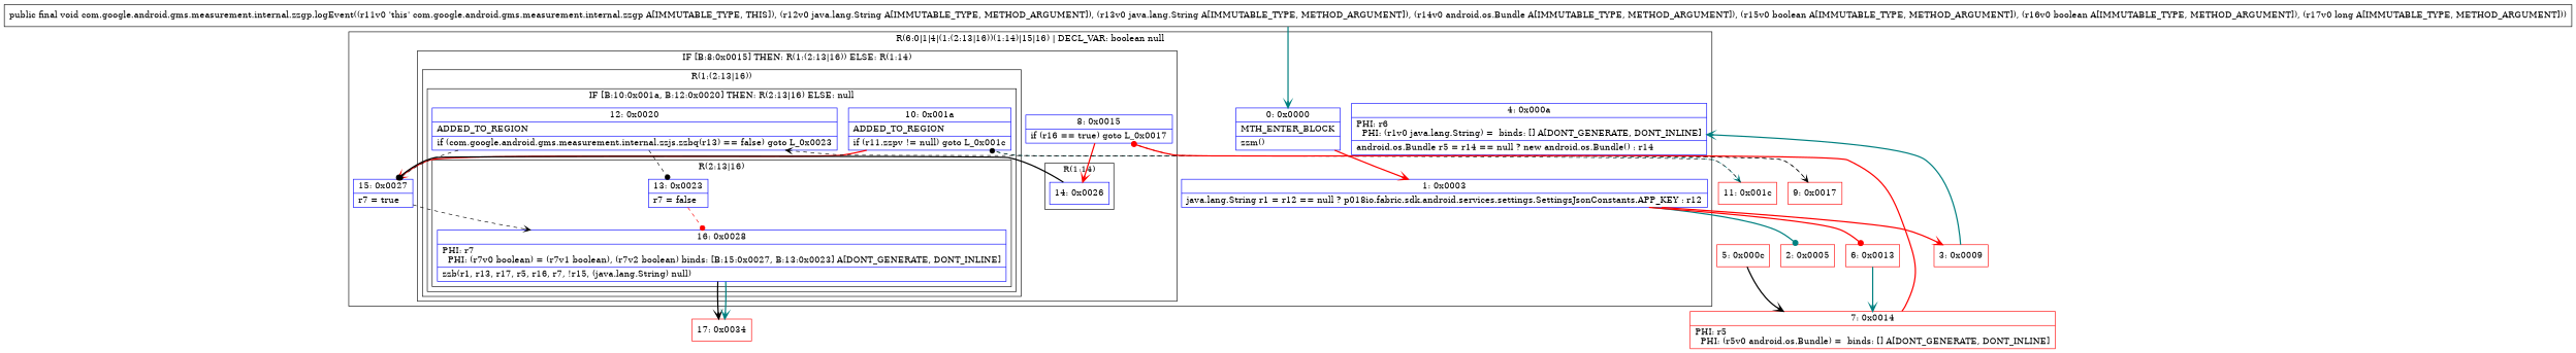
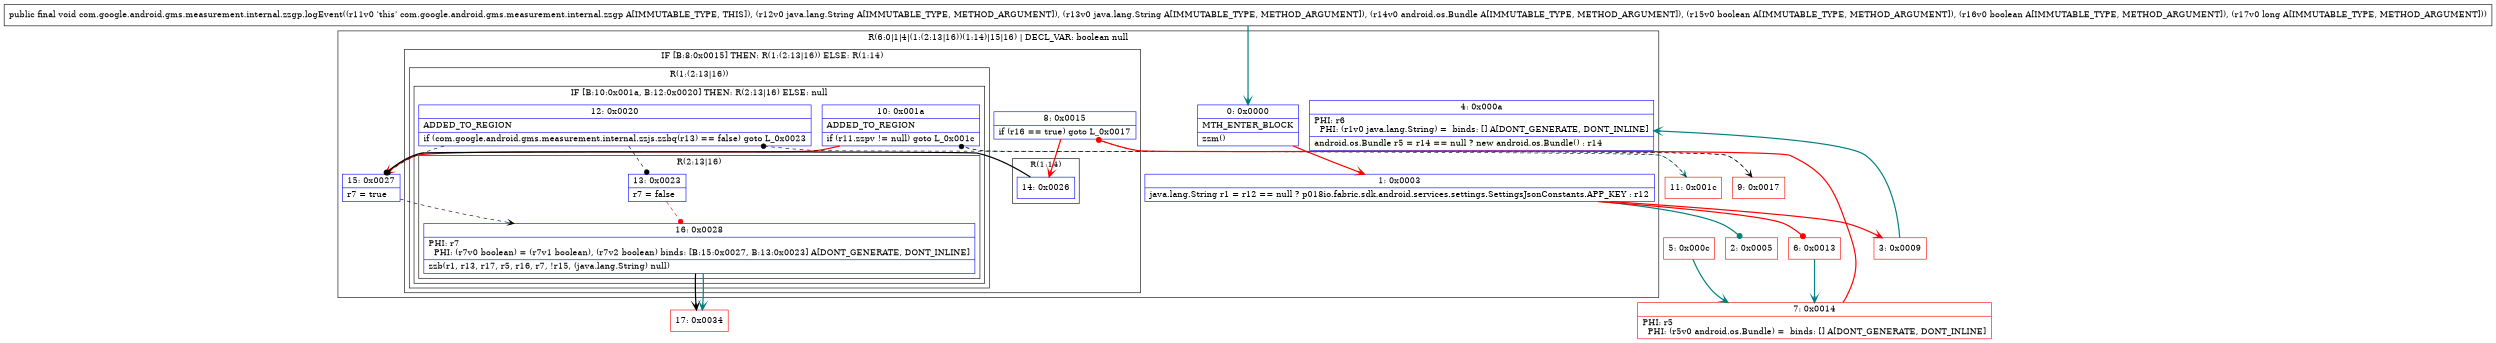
  digraph {
    node [color=blue shape=record]
    edge [arrowhead=vee color=black style=bold]
    n1 [label="{13\:\ 0x0023|r7 = false\l}"]
    n2 [label="{16\:\ 0x0028|PHI: r7 \l  PHI: (r7v0 boolean) = (r7v1 boolean), (r7v2 boolean) binds: [B:15:0x0027, B:13:0x0023] A[DONT_GENERATE, DONT_INLINE]\l|zzb(r1, r13, r17, r5, r16, r7, !r15, (java.lang.String) null)\l}"]
    n3 [label="{10\:\ 0x001a|ADDED_TO_REGION\l|if (r11.zzpv != null) goto L_0x001c\l}"]
    n4 [label="{12\:\ 0x0020|ADDED_TO_REGION\l|if (com.google.android.gms.measurement.internal.zzjs.zzbq(r13) == false) goto L_0x0023\l}"]
    n5 [label="{14\:\ 0x0026}"]
    n6 [label="{8\:\ 0x0015|if (r16 == true) goto L_0x0017\l}"]
    n7 [label="{0\:\ 0x0000|MTH_ENTER_BLOCK\l|zzm()\l}"]
    n8 [label="{1\:\ 0x0003|java.lang.String r1 = r12 == null ? p018io.fabric.sdk.android.services.settings.SettingsJsonConstants.APP_KEY : r12\l}"]
    n9 [label="{4\:\ 0x000a|PHI: r6 \l  PHI: (r1v0 java.lang.String) =  binds: [] A[DONT_GENERATE, DONT_INLINE]\l|android.os.Bundle r5 = r14 == null ? new android.os.Bundle() : r14\l}"]
    n10 [label="{15\:\ 0x0027|r7 = true\l}"]
    n11 [color=red label="{17\:\ 0x0034}"]
    n12 [color=red label="{11\:\ 0x001c}"]
    n13 [color=red label="{9\:\ 0x0017}"]
    n14 [color=red label="{2\:\ 0x0005}"]
    n15 [color=red label="{3\:\ 0x0009}"]
    n16 [color=red label="{6\:\ 0x0013}"]
    n17 [color=red label="{5\:\ 0x000c}"]
    n18 [color=red label="{7\:\ 0x0014|PHI: r5 \l  PHI: (r5v0 android.os.Bundle) =  binds: [] A[DONT_GENERATE, DONT_INLINE]\l}"]
    n19 [label="{public final void com.google.android.gms.measurement.internal.zzgp.logEvent((r11v0 'this' com.google.android.gms.measurement.internal.zzgp A[IMMUTABLE_TYPE, THIS]), (r12v0 java.lang.String A[IMMUTABLE_TYPE, METHOD_ARGUMENT]), (r13v0 java.lang.String A[IMMUTABLE_TYPE, METHOD_ARGUMENT]), (r14v0 android.os.Bundle A[IMMUTABLE_TYPE, METHOD_ARGUMENT]), (r15v0 boolean A[IMMUTABLE_TYPE, METHOD_ARGUMENT]), (r16v0 boolean A[IMMUTABLE_TYPE, METHOD_ARGUMENT]), (r17v0 long A[IMMUTABLE_TYPE, METHOD_ARGUMENT])) }" color=""]
    subgraph cluster_1 {
      label="R(6:0|1|4|(1:(2:13|16))(1:14)|15|16) | DECL_VAR: boolean null\l"
      n7
      n8
      n9
      n10
      subgraph cluster_2 {
        label="IF [B:8:0x0015] THEN: R(1:(2:13|16)) ELSE: R(1:14)"
        n6
        subgraph cluster_3 {
          label="R(1:(2:13|16))"
          subgraph cluster_4 {
            label="IF [B:10:0x001a, B:12:0x0020] THEN: R(2:13|16) ELSE: null"
            n3
            n4
            subgraph cluster_5 {
              label="R(2:13|16)"
              n1
              n2
            }
          }
        }
        subgraph cluster_6 {
          label="R(1:14)"
          n5
        }
      }
    }
    n1 -> n2 [arrowhead=dot color=red style=dashed]
    n2 -> n11
    n2 -> n11 [color=teal]
    n3 -> n10 [color=red]
    n3 -> n12 [color=teal style=dashed]
    n4 -> n1 [arrowhead=dot style=dashed]
    n4 -> n10 [arrowhead=dot style=dashed]
    n5 -> n10 [arrowhead=dot]
    n6 -> n5 [color=red]
    n6 -> n13 [style=dashed]
    n7 -> n8 [color=red]
    n8 -> n14 [arrowhead=dot color=teal]
    n8 -> n15 [color=red]
    n8 -> n16 [arrowhead=dot color=red]
    n10 -> n2 [style=dashed]
-   n12 -> n4 [style=dashed]
+   n12 -> n4 [arrowhead=dot style=dashed]
    n13 -> n3 [arrowhead=dot style=dashed]
    n15 -> n9 [color=teal]
    n16 -> n18 [color=teal]
-   n17 -> n18
+   n17 -> n18 [color=teal]
    n18 -> n6 [arrowhead=dot color=red]
    n19 -> n7 [color=teal]
  }
